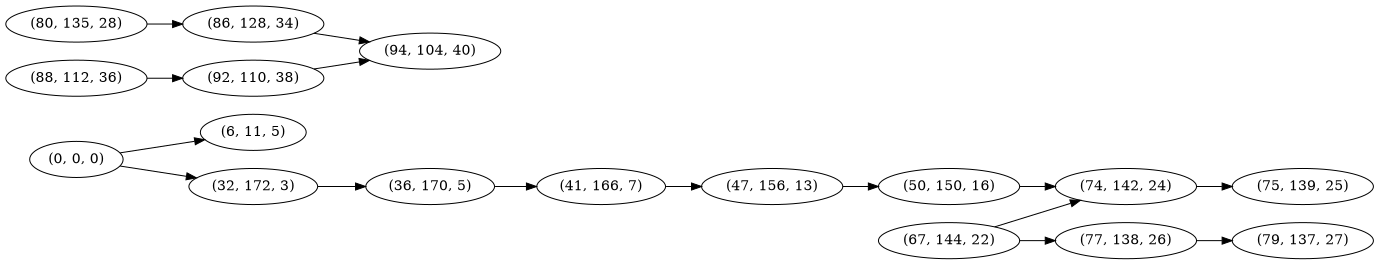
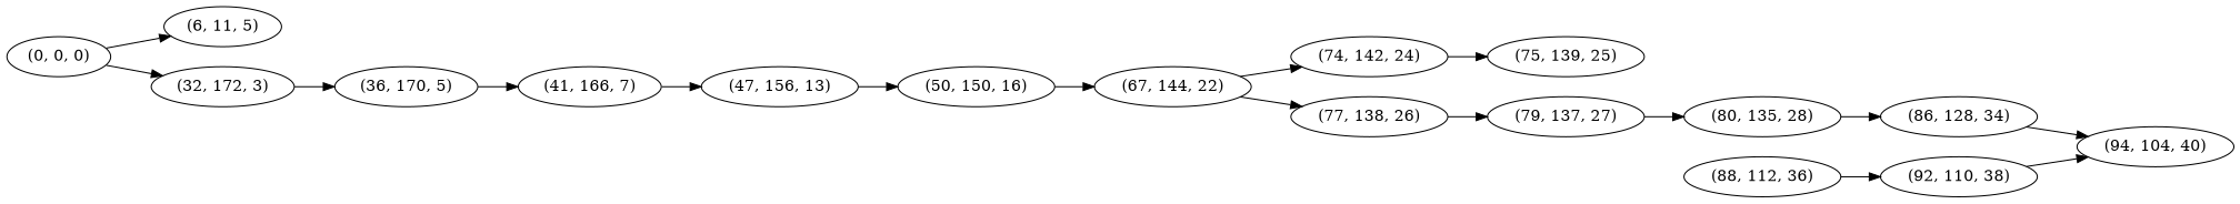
  digraph {
    rankdir=LR
    "(0, 0, 0)"
    "(6, 11, 5)"
    "(32, 172, 3)"
    "(36, 170, 5)"
    "(41, 166, 7)"
    "(47, 156, 13)"
    "(50, 150, 16)"
    "(67, 144, 22)"
    "(74, 142, 24)"
    "(77, 138, 26)"
    "(75, 139, 25)"
    "(79, 137, 27)"
    "(80, 135, 28)"
    "(86, 128, 34)"
    "(94, 104, 40)"
    "(88, 112, 36)"
    "(92, 110, 38)"
    "(0, 0, 0)" -> "(6, 11, 5)"
    "(0, 0, 0)" -> "(32, 172, 3)"
    "(32, 172, 3)" -> "(36, 170, 5)"
    "(36, 170, 5)" -> "(41, 166, 7)"
    "(41, 166, 7)" -> "(47, 156, 13)"
    "(47, 156, 13)" -> "(50, 150, 16)"
-   "(50, 150, 16)" -> "(74, 142, 24)"
+   "(50, 150, 16)" -> "(67, 144, 22)"
    "(67, 144, 22)" -> "(74, 142, 24)"
    "(67, 144, 22)" -> "(77, 138, 26)"
    "(74, 142, 24)" -> "(75, 139, 25)"
    "(77, 138, 26)" -> "(79, 137, 27)"
+   "(79, 137, 27)" -> "(80, 135, 28)"
    "(80, 135, 28)" -> "(86, 128, 34)"
    "(86, 128, 34)" -> "(94, 104, 40)"
    "(88, 112, 36)" -> "(92, 110, 38)"
    "(92, 110, 38)" -> "(94, 104, 40)"
  }
